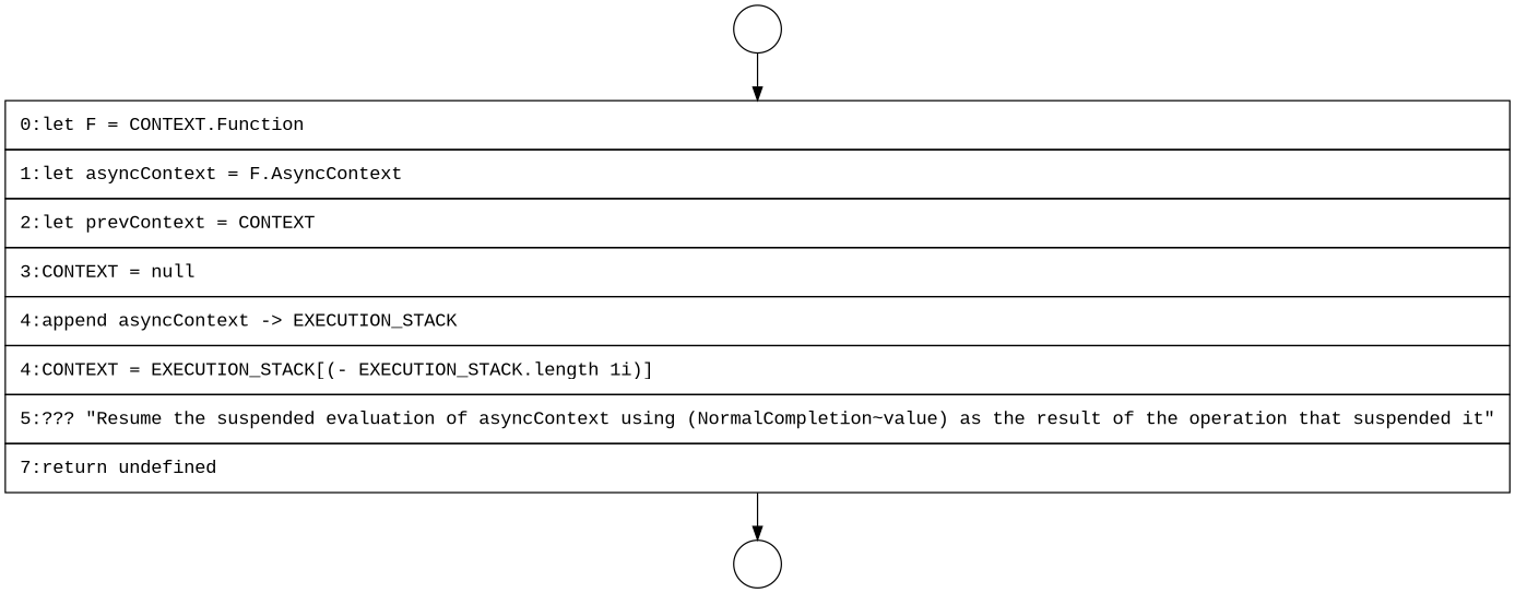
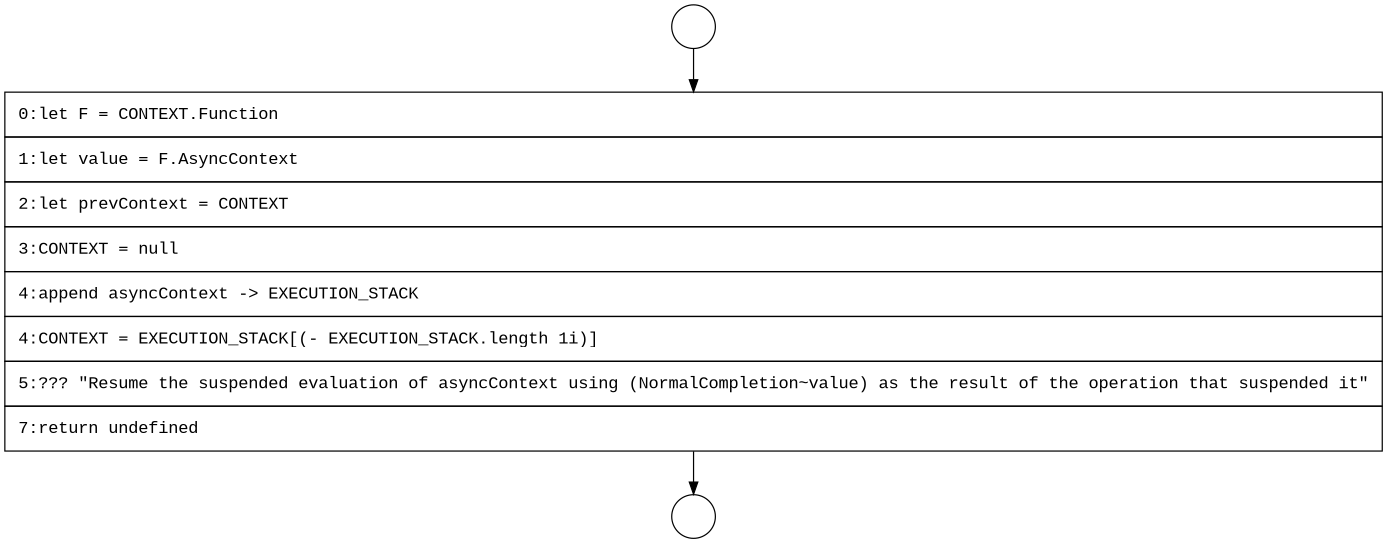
  digraph {
    fontname="Liberation Mono"
    node [color=black fillcolor=white shape=circle style=filled fontname="Liberation Mono"]
    edge [color=black fontname="Liberation Mono"]
    n1 [label=" "]
-   n2 [label=<<font color="black">     <table border="0" cellborder="1" cellspacing="0" cellpadding="10">       <tr><td align="left">0:let F = CONTEXT.Function</td></tr>       <tr><td align="left">1:let asyncContext = F.AsyncContext</td></tr>       <tr><td align="left">2:let prevContext = CONTEXT</td></tr>       <tr><td align="left">3:CONTEXT = null</td></tr>       <tr><td align="left">4:append asyncContext -&gt; EXECUTION_STACK</td></tr>       <tr><td align="left">4:CONTEXT = EXECUTION_STACK[(- EXECUTION_STACK.length 1i)]</td></tr>       <tr><td align="left">5:??? &quot;Resume the suspended evaluation of asyncContext using (NormalCompletion~value) as the result of the operation that suspended it&quot;</td></tr>       <tr><td align="left">7:return undefined</td></tr>     </table>   </font>> margin=0 shape=none]
+   n2 [label=<<font color="black">     <table border="0" cellborder="1" cellspacing="0" cellpadding="10">       <tr><td align="left">0:let F = CONTEXT.Function</td></tr>       <tr><td align="left">1:let value = F.AsyncContext</td></tr>       <tr><td align="left">2:let prevContext = CONTEXT</td></tr>       <tr><td align="left">3:CONTEXT = null</td></tr>       <tr><td align="left">4:append asyncContext -&gt; EXECUTION_STACK</td></tr>       <tr><td align="left">4:CONTEXT = EXECUTION_STACK[(- EXECUTION_STACK.length 1i)]</td></tr>       <tr><td align="left">5:??? &quot;Resume the suspended evaluation of asyncContext using (NormalCompletion~value) as the result of the operation that suspended it&quot;</td></tr>       <tr><td align="left">7:return undefined</td></tr>     </table>   </font>> margin=0 shape=none]
    n3 [label=" "]
    n1 -> n2
    n2 -> n3
  }
